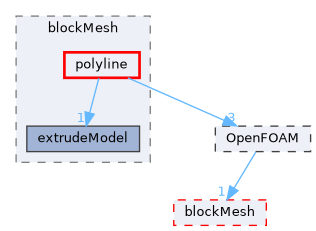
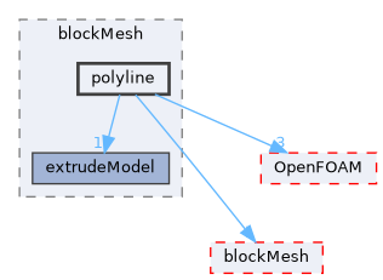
  digraph {
    compound=true
    node [color=grey25 fillcolor="#edf0f7" fontname=Helvetica fontsize=10 shape=box style="filled,dashed"]
    edge [color=steelblue1 fontcolor=steelblue1 fontname=Helvetica fontsize=10 headlabel=1 labeldistance=1.5 labelfontname=Helvetica labelfontsize=10]
    n1 [fillcolor="#a2b4d6" height=0.2 label=extrudeModel style=filled width=0.4]
-   n2 [color=red height=0.2 label=polyline style="filled,bold" width=0.4]
+   n2 [height=0.2 label=polyline style="filled,bold" width=0.4]
    n3 [color=red height=0.2 label=blockMesh width=0.4]
-   n4 [height=0.2 label=OpenFOAM width=0.4]
+   n4 [color=red height=0.2 label=OpenFOAM width=0.4]
    subgraph cluster_1 {
      bgcolor="#edf0f7"
      fontname=Helvetica
      fontsize=10
      label=blockMesh
      pencolor=grey50
      style="filled,dashed"
      n1
      n2
    }
    n2 -> n1
-   n4 -> n3
+   n2 -> n3
    n2 -> n4 [headlabel=3]
  }
